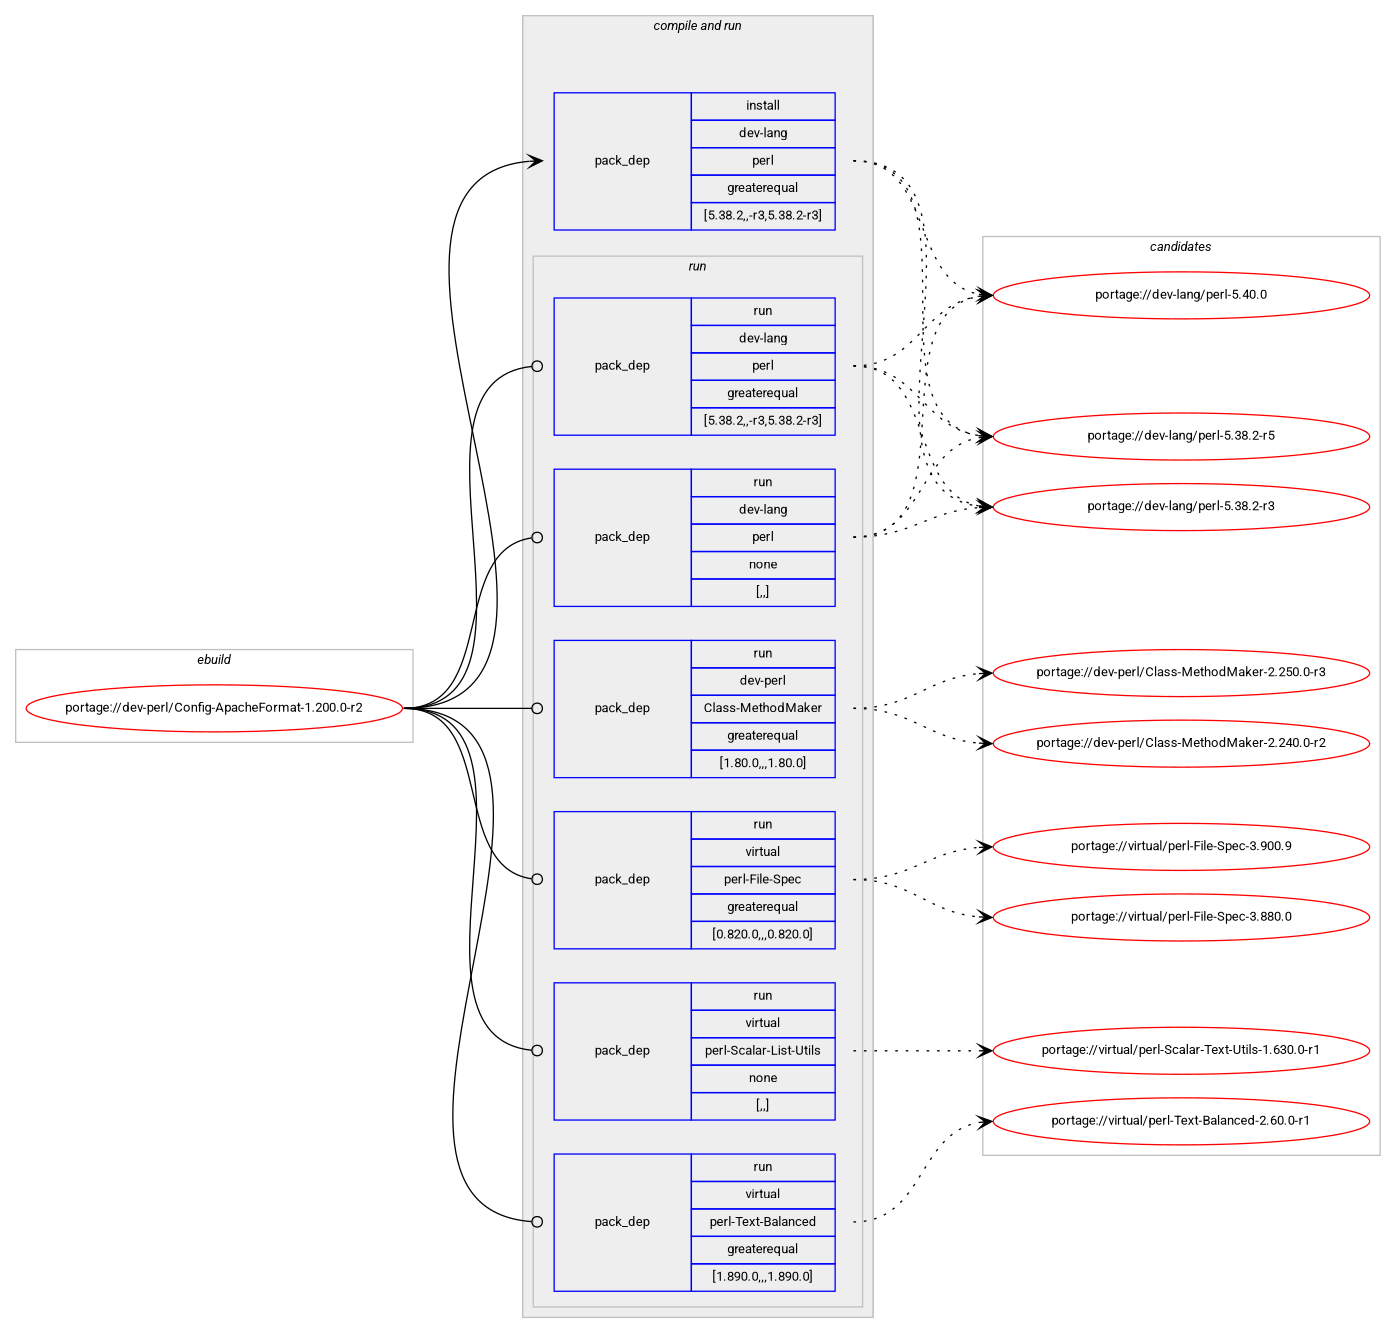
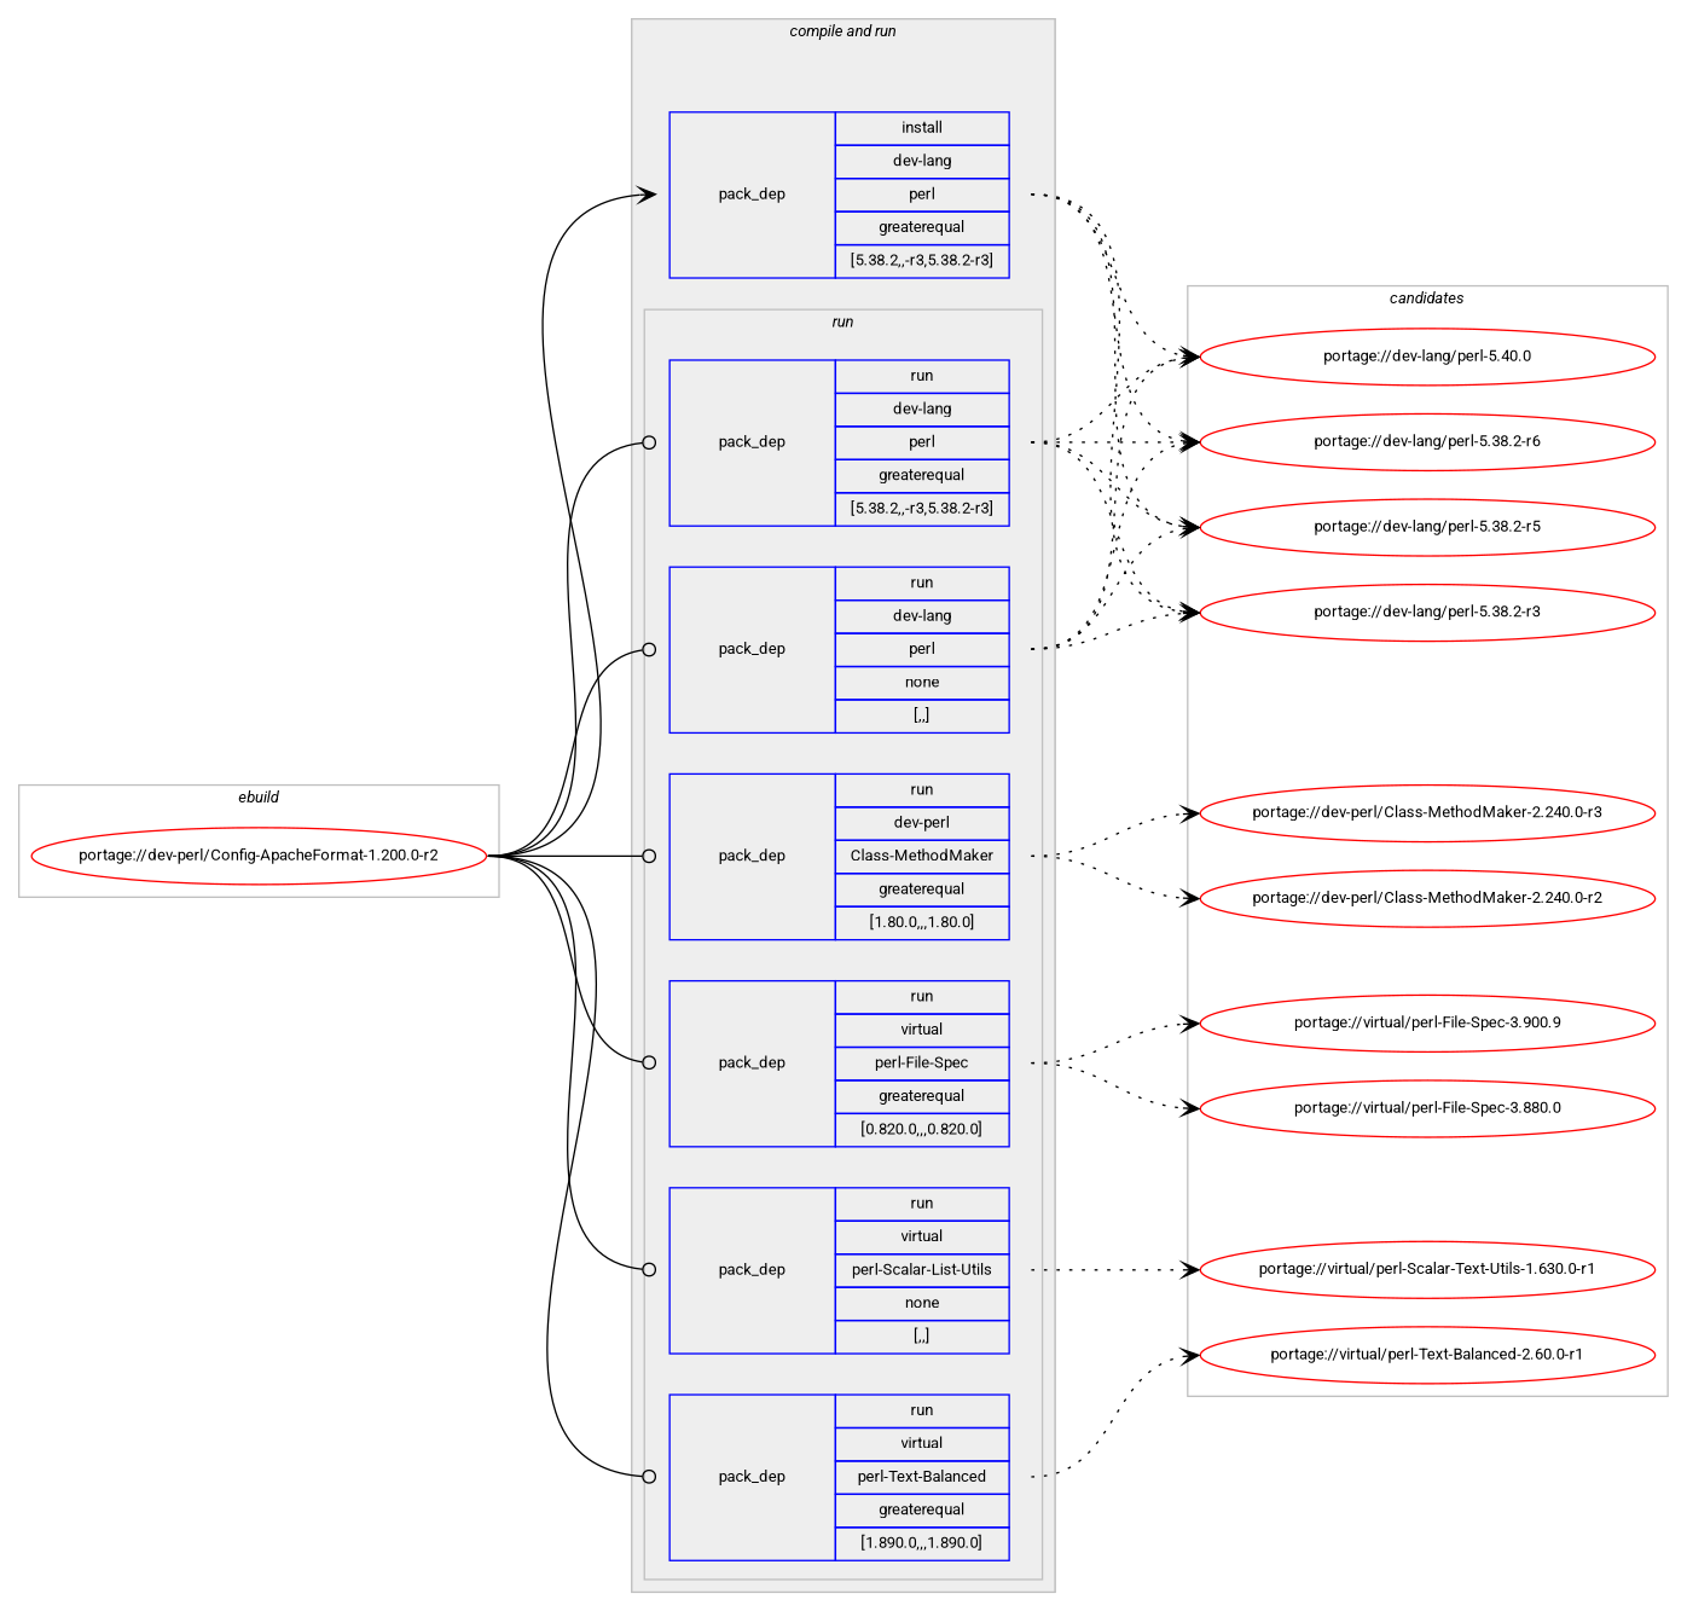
  digraph {
    compound=true
    concentrate=true
    fontname=Roboto
    fontsize=10
    newrank=true
    rankdir=LR
    ranksep=1.5
    node [color=red fontname=Roboto fontsize=10]
    edge [arrowhead=vee fontname=Roboto headport=w style=dotted tailport=e weight=100]
    n1 [label="portage://dev-perl/Config-ApacheFormat-1.200.0-r2" width=4]
    n2 [color=blue label=<<TABLE BORDER="0" CELLBORDER="1" CELLSPACING="0" CELLPADDING="4" WIDTH="220"><TR><TD ROWSPAN="6" CELLPADDING="30">pack_dep</TD></TR><TR><TD WIDTH="110">install</TD></TR><TR><TD>dev-lang</TD></TR><TR><TD>perl</TD></TR><TR><TD>greaterequal</TD></TR><TR><TD>[5.38.2,,-r3,5.38.2-r3]</TD></TR></TABLE>> shape=none]
    n3 [color=blue label=<<TABLE BORDER="0" CELLBORDER="1" CELLSPACING="0" CELLPADDING="4" WIDTH="220"><TR><TD ROWSPAN="6" CELLPADDING="30">pack_dep</TD></TR><TR><TD WIDTH="110">run</TD></TR><TR><TD>dev-lang</TD></TR><TR><TD>perl</TD></TR><TR><TD>greaterequal</TD></TR><TR><TD>[5.38.2,,-r3,5.38.2-r3]</TD></TR></TABLE>> shape=none]
    n4 [color=blue label=<<TABLE BORDER="0" CELLBORDER="1" CELLSPACING="0" CELLPADDING="4" WIDTH="220"><TR><TD ROWSPAN="6" CELLPADDING="30">pack_dep</TD></TR><TR><TD WIDTH="110">run</TD></TR><TR><TD>dev-lang</TD></TR><TR><TD>perl</TD></TR><TR><TD>none</TD></TR><TR><TD>[,,]</TD></TR></TABLE>> shape=none]
    n5 [color=blue label=<<TABLE BORDER="0" CELLBORDER="1" CELLSPACING="0" CELLPADDING="4" WIDTH="220"><TR><TD ROWSPAN="6" CELLPADDING="30">pack_dep</TD></TR><TR><TD WIDTH="110">run</TD></TR><TR><TD>dev-perl</TD></TR><TR><TD>Class-MethodMaker</TD></TR><TR><TD>greaterequal</TD></TR><TR><TD>[1.80.0,,,1.80.0]</TD></TR></TABLE>> shape=none]
    n6 [color=blue label=<<TABLE BORDER="0" CELLBORDER="1" CELLSPACING="0" CELLPADDING="4" WIDTH="220"><TR><TD ROWSPAN="6" CELLPADDING="30">pack_dep</TD></TR><TR><TD WIDTH="110">run</TD></TR><TR><TD>virtual</TD></TR><TR><TD>perl-File-Spec</TD></TR><TR><TD>greaterequal</TD></TR><TR><TD>[0.820.0,,,0.820.0]</TD></TR></TABLE>> shape=none]
    n7 [color=blue label=<<TABLE BORDER="0" CELLBORDER="1" CELLSPACING="0" CELLPADDING="4" WIDTH="220"><TR><TD ROWSPAN="6" CELLPADDING="30">pack_dep</TD></TR><TR><TD WIDTH="110">run</TD></TR><TR><TD>virtual</TD></TR><TR><TD>perl-Scalar-List-Utils</TD></TR><TR><TD>none</TD></TR><TR><TD>[,,]</TD></TR></TABLE>> shape=none]
    n8 [color=blue label=<<TABLE BORDER="0" CELLBORDER="1" CELLSPACING="0" CELLPADDING="4" WIDTH="220"><TR><TD ROWSPAN="6" CELLPADDING="30">pack_dep</TD></TR><TR><TD WIDTH="110">run</TD></TR><TR><TD>virtual</TD></TR><TR><TD>perl-Text-Balanced</TD></TR><TR><TD>greaterequal</TD></TR><TR><TD>[1.890.0,,,1.890.0]</TD></TR></TABLE>> shape=none]
    n9 [label="portage://dev-lang/perl-5.40.0" width=4]
+   n10 [label="portage://dev-lang/perl-5.38.2-r6" width=4]
    n11 [label="portage://dev-lang/perl-5.38.2-r5" width=4]
    n12 [label="portage://dev-lang/perl-5.38.2-r3" width=4]
-   n13 [label="portage://dev-perl/Class-MethodMaker-2.250.0-r3" width=4]
+   n13 [label="portage://dev-perl/Class-MethodMaker-2.240.0-r3" width=4]
    n14 [label="portage://dev-perl/Class-MethodMaker-2.240.0-r2" width=4]
    n15 [label="portage://virtual/perl-File-Spec-3.900.9" width=4]
    n16 [label="portage://virtual/perl-File-Spec-3.880.0" width=4]
    n17 [label="portage://virtual/perl-Scalar-Text-Utils-1.630.0-r1" width=4]
    n18 [label="portage://virtual/perl-Text-Balanced-2.60.0-r1" width=4]
    subgraph cluster_1 {
      color=gray
      label=<<i>ebuild</i>>
      n1
    }
    subgraph cluster_2 {
      color=gray
      label=<<i>dependencies</i>>
      subgraph cluster_3 {
        color=gray
        fillcolor="#eeeeee"
        label=<<i>compile</i>>
        style=filled
        subgraph sub_4 {
          color=gray
          fillcolor="#eeeeee"
          label=<<i>compile</i>>
          style=filled
          n2
        }
      }
      subgraph cluster_5 {
        color=gray
        fillcolor="#eeeeee"
        label=<<i>compile and run</i>>
        style=filled
      }
      subgraph cluster_6 {
        color=gray
        fillcolor="#eeeeee"
        label=<<i>run</i>>
        style=filled
        subgraph sub_7 {
          color=gray
          fillcolor="#eeeeee"
          label=<<i>run</i>>
          style=filled
          n3
        }
        subgraph sub_8 {
          color=gray
          fillcolor="#eeeeee"
          label=<<i>run</i>>
          style=filled
          n4
        }
        subgraph sub_9 {
          color=gray
          fillcolor="#eeeeee"
          label=<<i>run</i>>
          style=filled
          n5
        }
        subgraph sub_10 {
          color=gray
          fillcolor="#eeeeee"
          label=<<i>run</i>>
          style=filled
          n6
        }
        subgraph sub_11 {
          color=gray
          fillcolor="#eeeeee"
          label=<<i>run</i>>
          style=filled
          n7
        }
        subgraph sub_12 {
          color=gray
          fillcolor="#eeeeee"
          label=<<i>run</i>>
          style=filled
          n8
        }
      }
    }
    subgraph cluster_13 {
      color=gray
      label=<<i>candidates</i>>
      rank=same
      subgraph sub_14 {
        color=black
        label=<<i>candidates</i>>
        nodesep=1
        rank=same
        n9
+       n10
        n11
        n12
      }
      subgraph sub_15 {
        color=black
        label=<<i>candidates</i>>
        nodesep=1
        rank=same
        n9
+       n10
        n11
        n12
      }
      subgraph sub_16 {
        color=black
        label=<<i>candidates</i>>
        nodesep=1
        rank=same
        n9
+       n10
        n11
        n12
      }
      subgraph sub_17 {
        color=black
        label=<<i>candidates</i>>
        nodesep=1
        rank=same
        n13
        n14
      }
      subgraph sub_18 {
        color=black
        label=<<i>candidates</i>>
        nodesep=1
        rank=same
        n15
        n16
      }
      subgraph sub_19 {
        color=black
        label=<<i>candidates</i>>
        nodesep=1
        rank=same
        n17
      }
      subgraph sub_20 {
        color=black
        label=<<i>candidates</i>>
        nodesep=1
        rank=same
        n18
      }
    }
    n1 -> n2 [style=solid weight=20]
    n1 -> n3 [arrowhead=odot style=solid weight=20]
    n1 -> n4 [arrowhead=odot style=solid weight=20]
    n1 -> n5 [arrowhead=odot style=solid weight=20]
    n1 -> n6 [arrowhead=odot style=solid weight=20]
    n1 -> n7 [arrowhead=odot style=solid weight=20]
    n1 -> n8 [arrowhead=odot style=solid weight=20]
    n2 -> n9
+   n2 -> n10
    n2 -> n11
    n2 -> n12
    n3 -> n9
+   n3 -> n10
    n3 -> n11
    n3 -> n12
    n4 -> n9
+   n4 -> n10
    n4 -> n11
    n4 -> n12
    n5 -> n13
    n5 -> n14
    n6 -> n15
    n6 -> n16
    n7 -> n17
    n8 -> n18
  }
